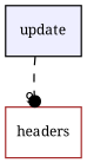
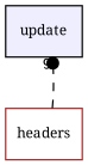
  digraph {
    compound=true
    fontname="Noto Serif"
    node [fontname="Noto Serif" fontsize=10 shape=box]
    n1 [fillcolor="#eeeeff" label=update pencolor=black style=filled color=black]
    n2 [label=headers color=brown]
-   n1 -> n2 [headlabel=9 labeldistance=1.5 labelfontname=Helvetica labelfontsize=10 style=dashed arrowhead=dot fontname="Noto Serif"]
+   n2 -> n1 [headlabel=9 labeldistance=1.5 labelfontname=Helvetica labelfontsize=10 style=dashed arrowhead=dot fontname="Noto Serif"]
  }
